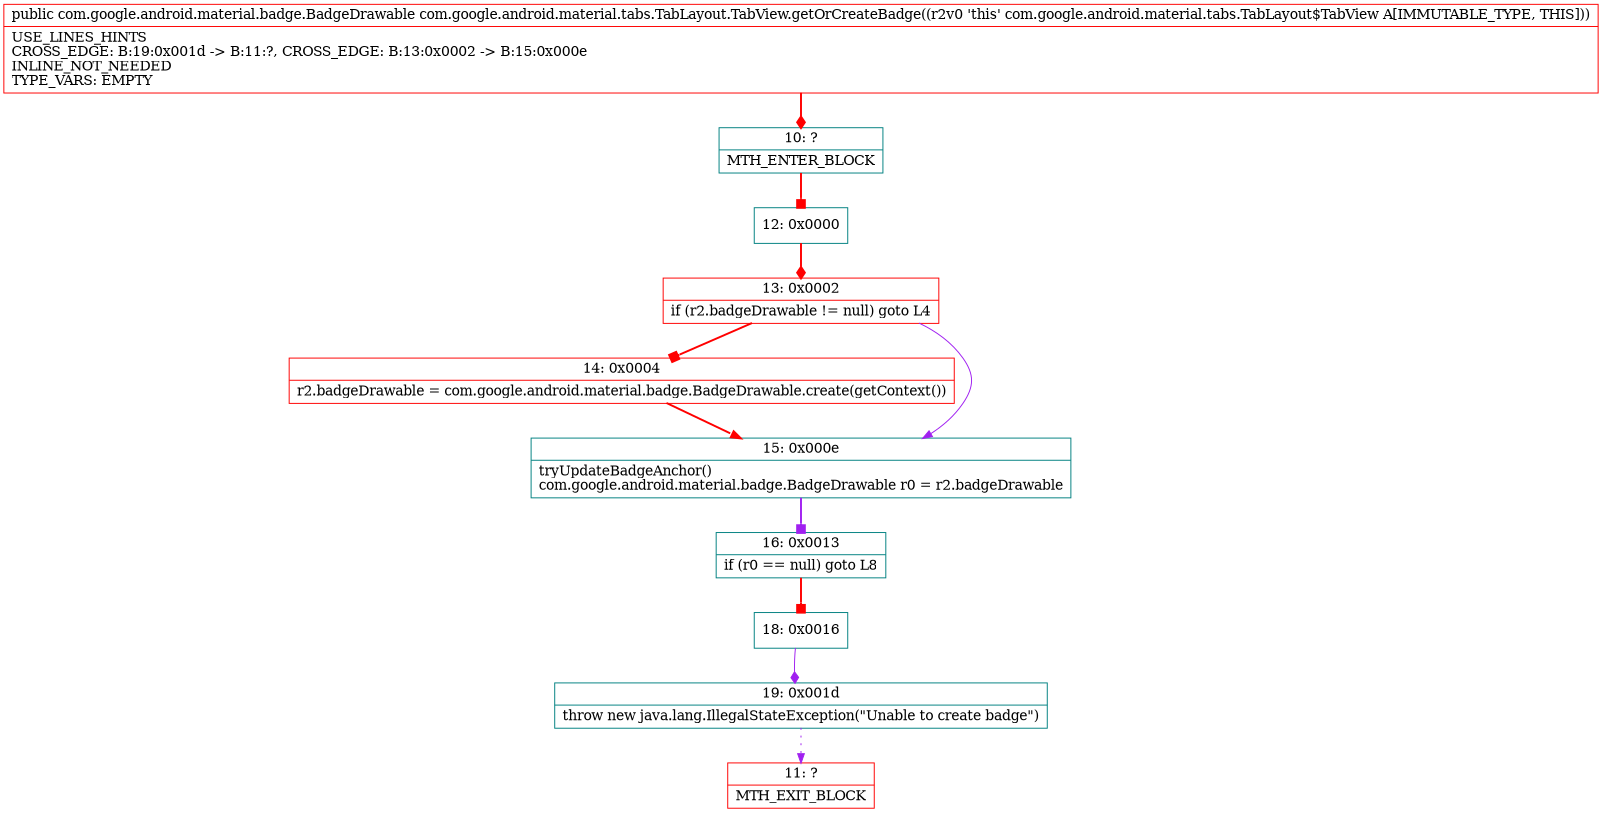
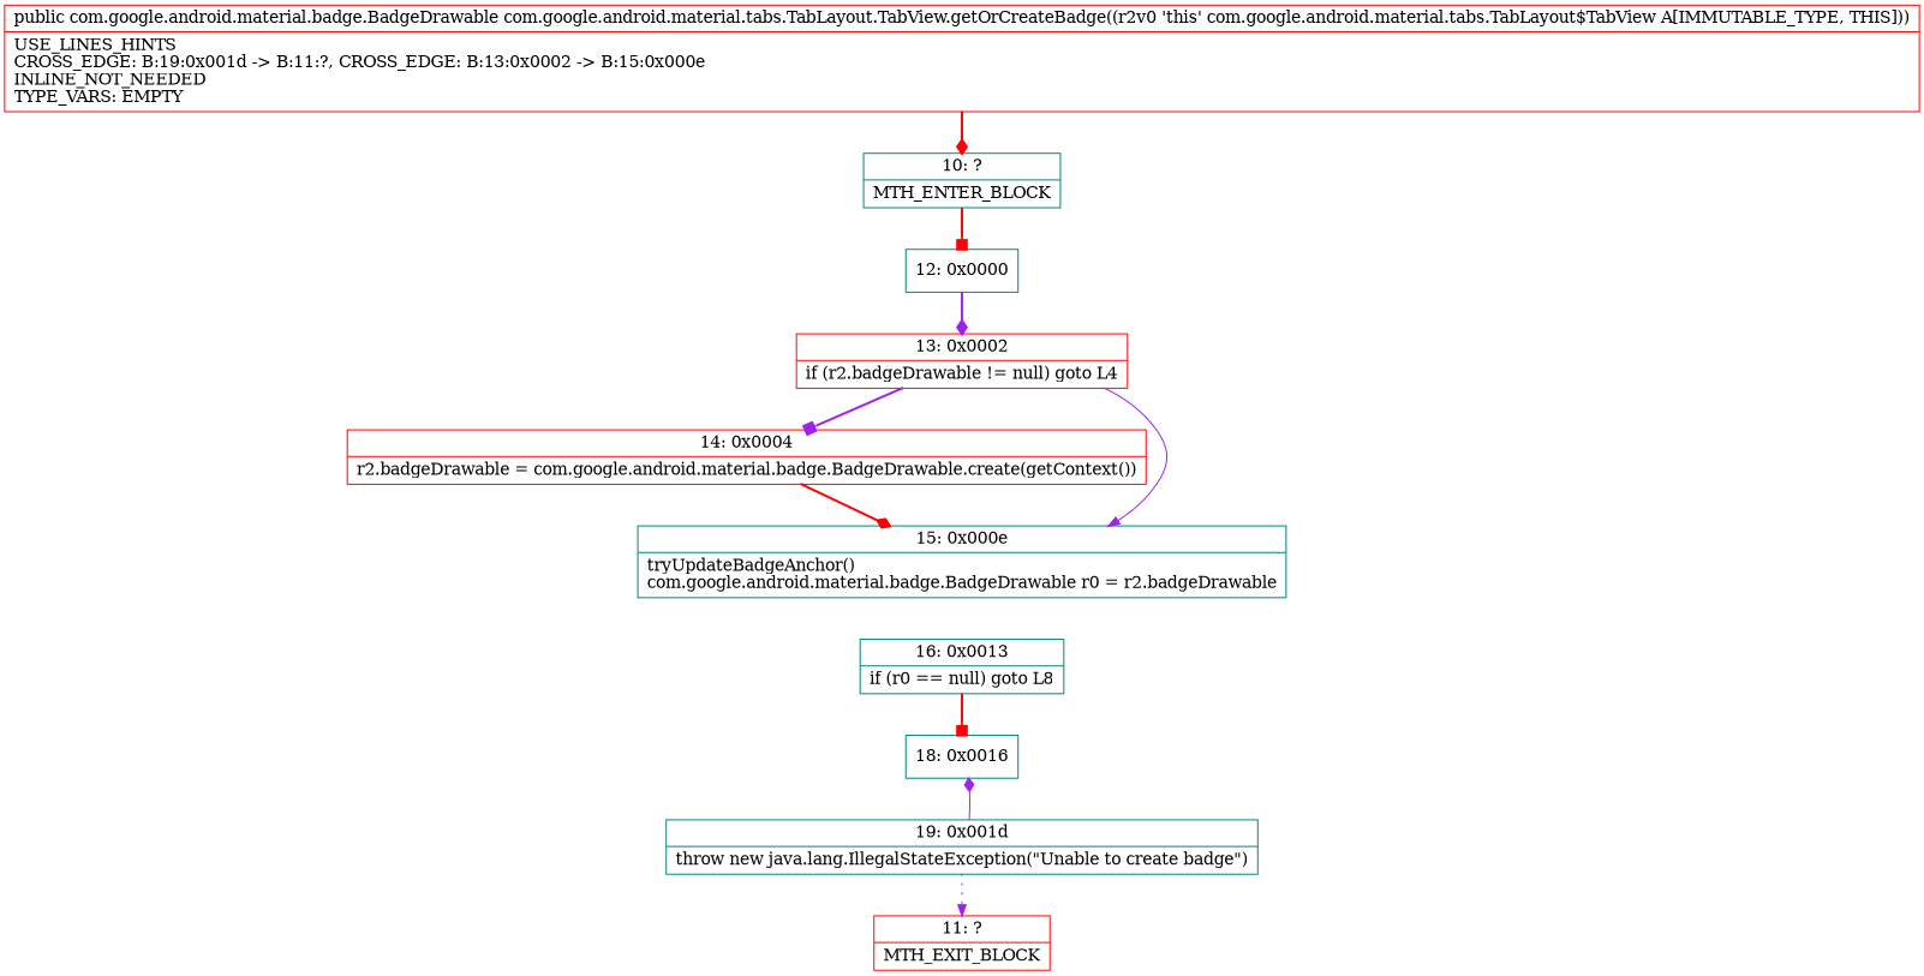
  digraph {
    node [color=teal shape=record]
    edge [arrowhead=box color=purple style=bold]
    n1 [label="{10\:\ ?|MTH_ENTER_BLOCK\l}"]
    n2 [label="{12\:\ 0x0000}"]
    n3 [color=red label="{13\:\ 0x0002|if (r2.badgeDrawable != null) goto L4\l}"]
    n4 [color=red label="{14\:\ 0x0004|r2.badgeDrawable = com.google.android.material.badge.BadgeDrawable.create(getContext())\l}"]
    n5 [label="{15\:\ 0x000e|tryUpdateBadgeAnchor()\lcom.google.android.material.badge.BadgeDrawable r0 = r2.badgeDrawable\l}"]
    n6 [label="{16\:\ 0x0013|if (r0 == null) goto L8\l}"]
    n7 [label="{18\:\ 0x0016}"]
    n8 [label="{19\:\ 0x001d|throw new java.lang.IllegalStateException(\"Unable to create badge\")\l}"]
    n9 [color=red label="{11\:\ ?|MTH_EXIT_BLOCK\l}"]
    n10 [color=red label="{public com.google.android.material.badge.BadgeDrawable com.google.android.material.tabs.TabLayout.TabView.getOrCreateBadge((r2v0 'this' com.google.android.material.tabs.TabLayout$TabView A[IMMUTABLE_TYPE, THIS]))  | USE_LINES_HINTS\lCROSS_EDGE: B:19:0x001d \-\> B:11:?, CROSS_EDGE: B:13:0x0002 \-\> B:15:0x000e\lINLINE_NOT_NEEDED\lTYPE_VARS: EMPTY\l}"]
    n1 -> n2 [color=red]
-   n2 -> n3 [arrowhead=diamond color=red]
-   n3 -> n4 [color=red]
+   n2 -> n3 [arrowhead=diamond]
+   n3 -> n4
    n3 -> n5 [arrowhead=normal style=solid]
-   n4 -> n5 [arrowhead=normal color=red]
-   n5 -> n6
+   n4 -> n5 [arrowhead=diamond color=red]
    n6 -> n7 [color=red]
-   n7 -> n8 [arrowhead=diamond style=solid]
+   n8 -> n7 [arrowhead=diamond style=solid]
    n8 -> n9 [arrowhead=normal style=dotted]
    n10 -> n1 [arrowhead=diamond color=red]
  }
